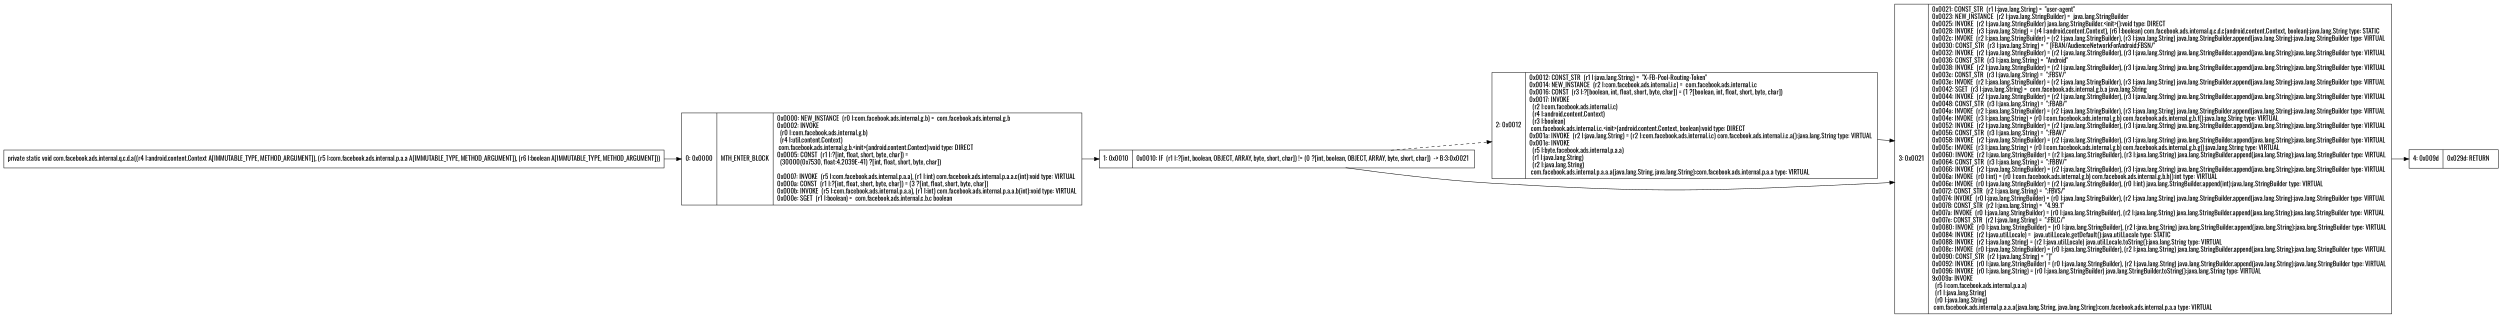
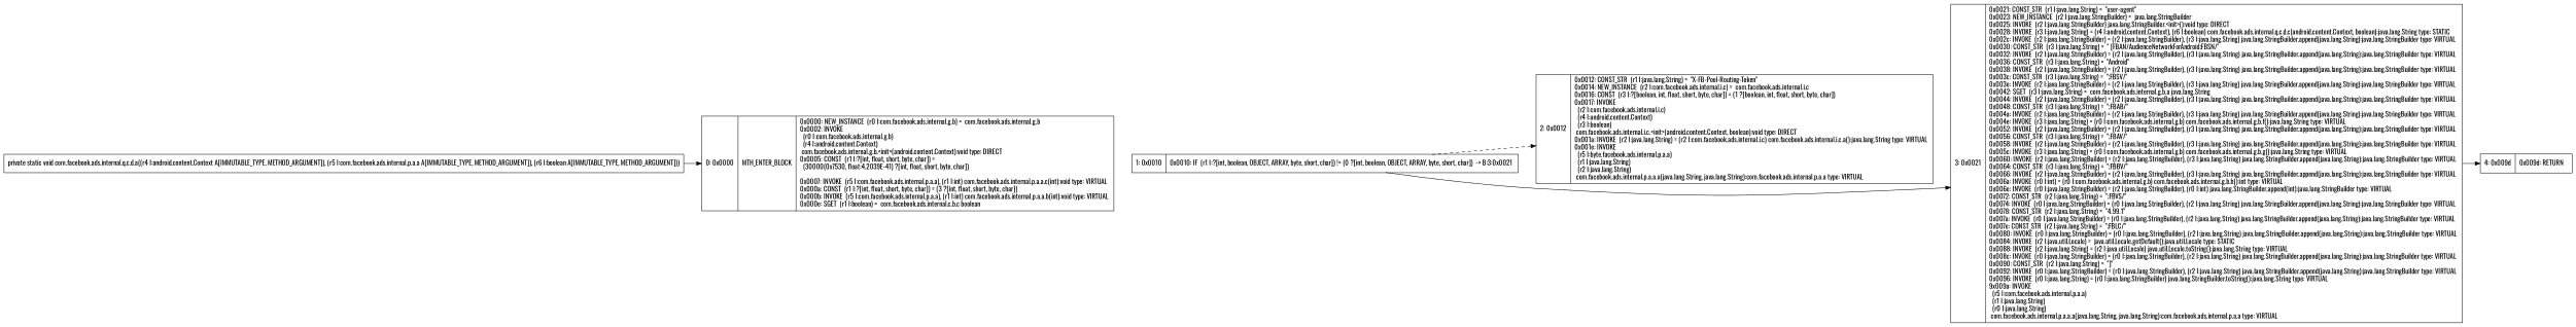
  digraph {
    fontname=Oswald
    rankdir=LR
    node [fontname=Oswald shape=record]
    edge [fontname=Oswald]
-   n1 [label="{0\:\ 0x0000|MTH_ENTER_BLOCK\l|0x0000: NEW_INSTANCE  (r0 I:com.facebook.ads.internal.g.b) =  com.facebook.ads.internal.g.b \l0x0002: INVOKE  \l  (r0 I:com.facebook.ads.internal.g.b)\l  (r4 I:util.content.Context)\l com.facebook.ads.internal.g.b.\<init\>(android.content.Context):void type: DIRECT \l0x0005: CONST  (r1 I:?[int, float, short, byte, char]) = \l  (30000(0x7530, float:4.2039E\-41) ?[int, float, short, byte, char])\l \l0x0007: INVOKE  (r5 I:com.facebook.ads.internal.p.a.a), (r1 I:int) com.facebook.ads.internal.p.a.a.c(int):void type: VIRTUAL \l0x000a: CONST  (r1 I:?[int, float, short, byte, char]) = (3 ?[int, float, short, byte, char]) \l0x000b: INVOKE  (r5 I:com.facebook.ads.internal.p.a.a), (r1 I:int) com.facebook.ads.internal.p.a.a.b(int):void type: VIRTUAL \l0x000e: SGET  (r1 I:boolean) =  com.facebook.ads.internal.c.b.c boolean \l}"]
+   n1 [label="{0\:\ 0x0000|MTH_ENTER_BLOCK\l|0x0000: NEW_INSTANCE  (r0 I:com.facebook.ads.internal.g.b) =  com.facebook.ads.internal.g.b \l0x0002: INVOKE  \l  (r0 I:com.facebook.ads.internal.g.b)\l  (r4 I:android.content.Context)\l com.facebook.ads.internal.g.b.\<init\>(android.content.Context):void type: DIRECT \l0x0005: CONST  (r1 I:?[int, float, short, byte, char]) = \l  (30000(0x7530, float:4.2039E\-41) ?[int, float, short, byte, char])\l \l0x0007: INVOKE  (r5 I:com.facebook.ads.internal.p.a.a), (r1 I:int) com.facebook.ads.internal.p.a.a.c(int):void type: VIRTUAL \l0x000a: CONST  (r1 I:?[int, float, short, byte, char]) = (3 ?[int, float, short, byte, char]) \l0x000b: INVOKE  (r5 I:com.facebook.ads.internal.p.a.a), (r1 I:int) com.facebook.ads.internal.p.a.a.b(int):void type: VIRTUAL \l0x000e: SGET  (r1 I:boolean) =  com.facebook.ads.internal.c.b.c boolean \l}"]
    n2 [label="{1\:\ 0x0010|0x0010: IF  (r1 I:?[int, boolean, OBJECT, ARRAY, byte, short, char]) != (0 ?[int, boolean, OBJECT, ARRAY, byte, short, char])  \-\> B:3:0x0021 \l}"]
    n3 [label="{2\:\ 0x0012|0x0012: CONST_STR  (r1 I:java.lang.String) =  \"X\-FB\-Pool\-Routing\-Token\" \l0x0014: NEW_INSTANCE  (r2 I:com.facebook.ads.internal.i.c) =  com.facebook.ads.internal.i.c \l0x0016: CONST  (r3 I:?[boolean, int, float, short, byte, char]) = (1 ?[boolean, int, float, short, byte, char]) \l0x0017: INVOKE  \l  (r2 I:com.facebook.ads.internal.i.c)\l  (r4 I:android.content.Context)\l  (r3 I:boolean)\l com.facebook.ads.internal.i.c.\<init\>(android.content.Context, boolean):void type: DIRECT \l0x001a: INVOKE  (r2 I:java.lang.String) = (r2 I:com.facebook.ads.internal.i.c) com.facebook.ads.internal.i.c.a():java.lang.String type: VIRTUAL \l0x001e: INVOKE  \l  (r5 I:byte.facebook.ads.internal.p.a.a)\l  (r1 I:java.lang.String)\l  (r2 I:java.lang.String)\l com.facebook.ads.internal.p.a.a.a(java.lang.String, java.lang.String):com.facebook.ads.internal.p.a.a type: VIRTUAL \l}"]
    n4 [label="{3\:\ 0x0021|0x0021: CONST_STR  (r1 I:java.lang.String) =  \"user\-agent\" \l0x0023: NEW_INSTANCE  (r2 I:java.lang.StringBuilder) =  java.lang.StringBuilder \l0x0025: INVOKE  (r2 I:java.lang.StringBuilder) java.lang.StringBuilder.\<init\>():void type: DIRECT \l0x0028: INVOKE  (r3 I:java.lang.String) = (r4 I:android.content.Context), (r6 I:boolean) com.facebook.ads.internal.q.c.d.c(android.content.Context, boolean):java.lang.String type: STATIC \l0x002c: INVOKE  (r2 I:java.lang.StringBuilder) = (r2 I:java.lang.StringBuilder), (r3 I:java.lang.String) java.lang.StringBuilder.append(java.lang.String):java.lang.StringBuilder type: VIRTUAL \l0x0030: CONST_STR  (r3 I:java.lang.String) =  \" [FBAN\/AudienceNetworkForAndroid;FBSN\/\" \l0x0032: INVOKE  (r2 I:java.lang.StringBuilder) = (r2 I:java.lang.StringBuilder), (r3 I:java.lang.String) java.lang.StringBuilder.append(java.lang.String):java.lang.StringBuilder type: VIRTUAL \l0x0036: CONST_STR  (r3 I:java.lang.String) =  \"Android\" \l0x0038: INVOKE  (r2 I:java.lang.StringBuilder) = (r2 I:java.lang.StringBuilder), (r3 I:java.lang.String) java.lang.StringBuilder.append(java.lang.String):java.lang.StringBuilder type: VIRTUAL \l0x003c: CONST_STR  (r3 I:java.lang.String) =  \";FBSV\/\" \l0x003e: INVOKE  (r2 I:java.lang.StringBuilder) = (r2 I:java.lang.StringBuilder), (r3 I:java.lang.String) java.lang.StringBuilder.append(java.lang.String):java.lang.StringBuilder type: VIRTUAL \l0x0042: SGET  (r3 I:java.lang.String) =  com.facebook.ads.internal.g.b.a java.lang.String \l0x0044: INVOKE  (r2 I:java.lang.StringBuilder) = (r2 I:java.lang.StringBuilder), (r3 I:java.lang.String) java.lang.StringBuilder.append(java.lang.String):java.lang.StringBuilder type: VIRTUAL \l0x0048: CONST_STR  (r3 I:java.lang.String) =  \";FBAB\/\" \l0x004a: INVOKE  (r2 I:java.lang.StringBuilder) = (r2 I:java.lang.StringBuilder), (r3 I:java.lang.String) java.lang.StringBuilder.append(java.lang.String):java.lang.StringBuilder type: VIRTUAL \l0x004e: INVOKE  (r3 I:java.lang.String) = (r0 I:com.facebook.ads.internal.g.b) com.facebook.ads.internal.g.b.f():java.lang.String type: VIRTUAL \l0x0052: INVOKE  (r2 I:java.lang.StringBuilder) = (r2 I:java.lang.StringBuilder), (r3 I:java.lang.String) java.lang.StringBuilder.append(java.lang.String):java.lang.StringBuilder type: VIRTUAL \l0x0056: CONST_STR  (r3 I:java.lang.String) =  \";FBAV\/\" \l0x0058: INVOKE  (r2 I:java.lang.StringBuilder) = (r2 I:java.lang.StringBuilder), (r3 I:java.lang.String) java.lang.StringBuilder.append(java.lang.String):java.lang.StringBuilder type: VIRTUAL \l0x005c: INVOKE  (r3 I:java.lang.String) = (r0 I:com.facebook.ads.internal.g.b) com.facebook.ads.internal.g.b.g():java.lang.String type: VIRTUAL \l0x0060: INVOKE  (r2 I:java.lang.StringBuilder) = (r2 I:java.lang.StringBuilder), (r3 I:java.lang.String) java.lang.StringBuilder.append(java.lang.String):java.lang.StringBuilder type: VIRTUAL \l0x0064: CONST_STR  (r3 I:java.lang.String) =  \";FBBV\/\" \l0x0066: INVOKE  (r2 I:java.lang.StringBuilder) = (r2 I:java.lang.StringBuilder), (r3 I:java.lang.String) java.lang.StringBuilder.append(java.lang.String):java.lang.StringBuilder type: VIRTUAL \l0x006a: INVOKE  (r0 I:int) = (r0 I:com.facebook.ads.internal.g.b) com.facebook.ads.internal.g.b.h():int type: VIRTUAL \l0x006e: INVOKE  (r0 I:java.lang.StringBuilder) = (r2 I:java.lang.StringBuilder), (r0 I:int) java.lang.StringBuilder.append(int):java.lang.StringBuilder type: VIRTUAL \l0x0072: CONST_STR  (r2 I:java.lang.String) =  \";FBVS\/\" \l0x0074: INVOKE  (r0 I:java.lang.StringBuilder) = (r0 I:java.lang.StringBuilder), (r2 I:java.lang.String) java.lang.StringBuilder.append(java.lang.String):java.lang.StringBuilder type: VIRTUAL \l0x0078: CONST_STR  (r2 I:java.lang.String) =  \"4.99.1\" \l0x007a: INVOKE  (r0 I:java.lang.StringBuilder) = (r0 I:java.lang.StringBuilder), (r2 I:java.lang.String) java.lang.StringBuilder.append(java.lang.String):java.lang.StringBuilder type: VIRTUAL \l0x007e: CONST_STR  (r2 I:java.lang.String) =  \";FBLC\/\" \l0x0080: INVOKE  (r0 I:java.lang.StringBuilder) = (r0 I:java.lang.StringBuilder), (r2 I:java.lang.String) java.lang.StringBuilder.append(java.lang.String):java.lang.StringBuilder type: VIRTUAL \l0x0084: INVOKE  (r2 I:java.util.Locale) =  java.util.Locale.getDefault():java.util.Locale type: STATIC \l0x0088: INVOKE  (r2 I:java.lang.String) = (r2 I:java.util.Locale) java.util.Locale.toString():java.lang.String type: VIRTUAL \l0x008c: INVOKE  (r0 I:java.lang.StringBuilder) = (r0 I:java.lang.StringBuilder), (r2 I:java.lang.String) java.lang.StringBuilder.append(java.lang.String):java.lang.StringBuilder type: VIRTUAL \l0x0090: CONST_STR  (r2 I:java.lang.String) =  \"]\" \l0x0092: INVOKE  (r0 I:java.lang.StringBuilder) = (r0 I:java.lang.StringBuilder), (r2 I:java.lang.String) java.lang.StringBuilder.append(java.lang.String):java.lang.StringBuilder type: VIRTUAL \l0x0096: INVOKE  (r0 I:java.lang.String) = (r0 I:java.lang.StringBuilder) java.lang.StringBuilder.toString():java.lang.String type: VIRTUAL \l9x009a: INVOKE  \l  (r5 I:com.facebook.ads.internal.p.a.a)\l  (r1 I:java.lang.String)\l  (r0 I:java.lang.String)\l com.facebook.ads.internal.p.a.a.a(java.lang.String, java.lang.String):com.facebook.ads.internal.p.a.a type: VIRTUAL \l}"]
-   n5 [label="{4\:\ 0x009d|0x029d: RETURN   \l}"]
+   n5 [label="{4\:\ 0x009d|0x009d: RETURN   \l}"]
    n6 [label="{private static void com.facebook.ads.internal.q.c.d.a((r4 I:android.content.Context A[IMMUTABLE_TYPE, METHOD_ARGUMENT]), (r5 I:com.facebook.ads.internal.p.a.a A[IMMUTABLE_TYPE, METHOD_ARGUMENT]), (r6 I:boolean A[IMMUTABLE_TYPE, METHOD_ARGUMENT])) }"]
-   n1 -> n2
    n2 -> n3 [style=dashed]
    n2 -> n4
-   n3 -> n4
    n4 -> n5
    n6 -> n1
  }
